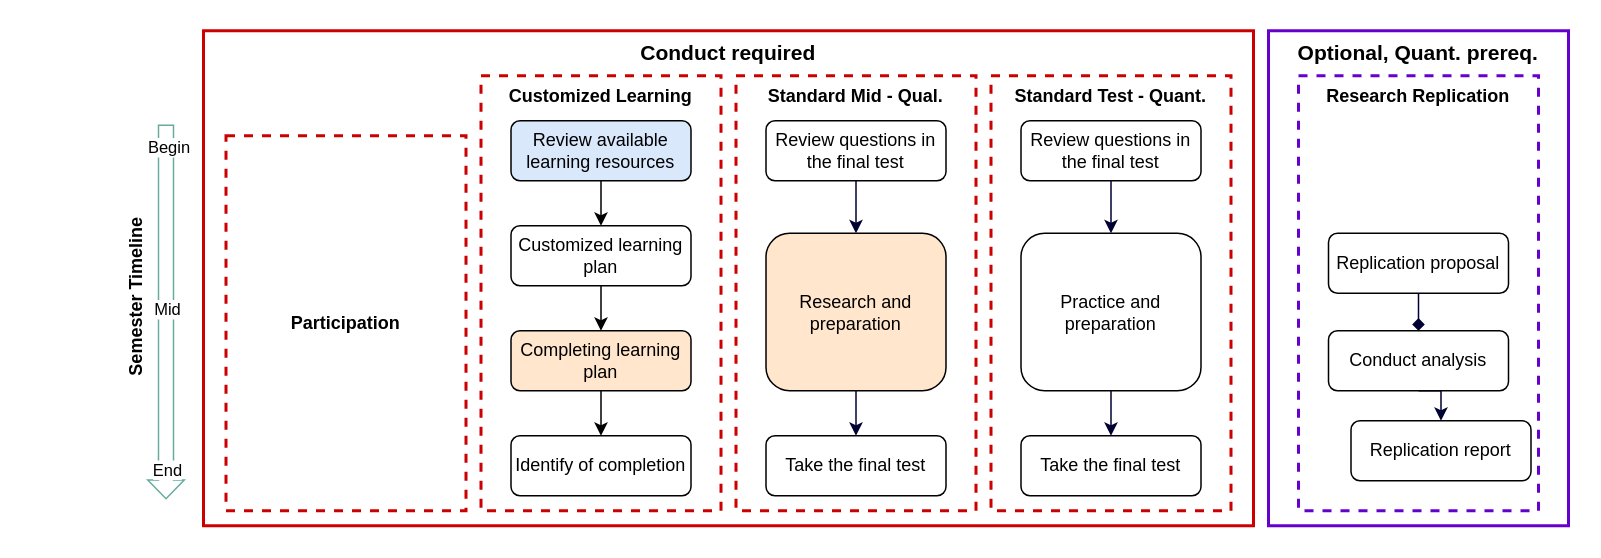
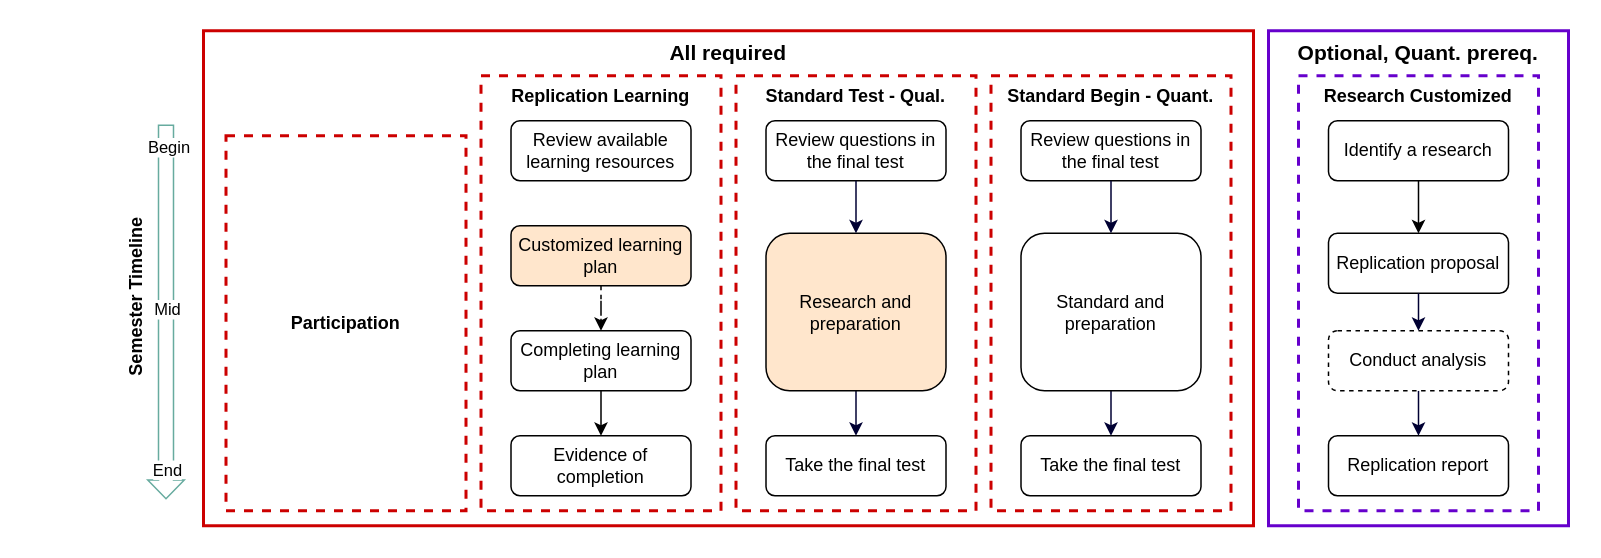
  <mxCell id="0" />
  <mxCell id="1" parent="0" />
  <mxCell id="2" value="" style="group" parent="1" vertex="1" connectable="0"><mxGeometry x="75" y="20" width="970" height="330" as="geometry" /></mxCell>
- <mxCell id="3" value="&lt;b&gt;&lt;font style=&quot;font-size: 14px&quot;&gt;Conduct required&lt;/font&gt;&lt;/b&gt;" style="rounded=0;whiteSpace=wrap;html=1;fillColor=none;verticalAlign=top;strokeColor=#CC0000;strokeWidth=2;align=center;" parent="2" vertex="1"><mxGeometry x="60" width="700" height="330" as="geometry" /></mxCell>
- <mxCell id="4" value="&lt;b&gt;Standard Mid - Qual.&lt;/b&gt;" style="rounded=0;whiteSpace=wrap;html=1;fillColor=none;dashed=1;verticalAlign=top;strokeColor=#CC0000;strokeWidth=2;" parent="2" vertex="1"><mxGeometry x="415" y="30" width="160" height="290" as="geometry" /></mxCell>
- <mxCell id="5" value="Review available learning resources" style="whiteSpace=wrap;html=1;rounded=1;fillColor=#dae8fc;" parent="2" vertex="1"><mxGeometry x="265" y="60" width="120" height="40" as="geometry" /></mxCell>
- <mxCell id="6" value="Customized learning plan" style="whiteSpace=wrap;html=1;rounded=1;" parent="2" vertex="1"><mxGeometry x="265" y="130" width="120" height="40" as="geometry" /></mxCell>
- <mxCell id="7" value="" style="edgeStyle=orthogonalEdgeStyle;rounded=0;orthogonalLoop=1;jettySize=auto;html=1;" parent="2" source="5" target="6" edge="1"><mxGeometry relative="1" as="geometry" /></mxCell>
- <mxCell id="8" value="Completing learning plan" style="whiteSpace=wrap;html=1;rounded=1;fillColor=#ffe6cc;" parent="2" vertex="1"><mxGeometry x="265" y="200" width="120" height="40" as="geometry" /></mxCell>
- <mxCell id="9" value="" style="edgeStyle=orthogonalEdgeStyle;rounded=0;orthogonalLoop=1;jettySize=auto;html=1;" parent="2" source="6" target="8" edge="1"><mxGeometry relative="1" as="geometry" /></mxCell>
- <mxCell id="10" value="Identify of completion" style="whiteSpace=wrap;html=1;rounded=1;" parent="2" vertex="1"><mxGeometry x="265" y="270" width="120" height="40" as="geometry" /></mxCell>
+ <mxCell id="3" value="&lt;b&gt;&lt;font style=&quot;font-size: 14px&quot;&gt;All required&lt;/font&gt;&lt;/b&gt;" style="rounded=0;whiteSpace=wrap;html=1;fillColor=none;verticalAlign=top;strokeColor=#CC0000;strokeWidth=2;align=center;" parent="2" vertex="1"><mxGeometry x="60" width="700" height="330" as="geometry" /></mxCell>
+ <mxCell id="4" value="&lt;b&gt;Standard Test - Qual.&lt;/b&gt;" style="rounded=0;whiteSpace=wrap;html=1;fillColor=none;dashed=1;verticalAlign=top;strokeColor=#CC0000;strokeWidth=2;" parent="2" vertex="1"><mxGeometry x="415" y="30" width="160" height="290" as="geometry" /></mxCell>
+ <mxCell id="5" value="Review available learning resources" style="whiteSpace=wrap;html=1;rounded=1;" parent="2" vertex="1"><mxGeometry x="265" y="60" width="120" height="40" as="geometry" /></mxCell>
+ <mxCell id="6" value="Customized learning plan" style="whiteSpace=wrap;html=1;rounded=1;fillColor=#ffe6cc;" parent="2" vertex="1"><mxGeometry x="265" y="130" width="120" height="40" as="geometry" /></mxCell>
+ <mxCell id="8" value="Completing learning plan" style="whiteSpace=wrap;html=1;rounded=1;" parent="2" vertex="1"><mxGeometry x="265" y="200" width="120" height="40" as="geometry" /></mxCell>
+ <mxCell id="9" value="" style="edgeStyle=orthogonalEdgeStyle;rounded=0;orthogonalLoop=1;jettySize=auto;html=1;dashed=1;" parent="2" source="6" target="8" edge="1"><mxGeometry relative="1" as="geometry" /></mxCell>
+ <mxCell id="10" value="Evidence of completion" style="whiteSpace=wrap;html=1;rounded=1;" parent="2" vertex="1"><mxGeometry x="265" y="270" width="120" height="40" as="geometry" /></mxCell>
  <mxCell id="11" value="" style="edgeStyle=orthogonalEdgeStyle;rounded=0;orthogonalLoop=1;jettySize=auto;html=1;" parent="2" source="8" target="10" edge="1"><mxGeometry relative="1" as="geometry" /></mxCell>
  <mxCell id="12" value="Review questions in the final test" style="whiteSpace=wrap;html=1;rounded=1;" parent="2" vertex="1"><mxGeometry x="435" y="60" width="120" height="40" as="geometry" /></mxCell>
- <mxCell id="13" value="&lt;b&gt;Customized Learning&lt;/b&gt;" style="rounded=0;whiteSpace=wrap;html=1;fillColor=none;dashed=1;verticalAlign=top;strokeColor=#CC0000;strokeWidth=2;" parent="2" vertex="1"><mxGeometry x="245" y="30" width="160" height="290" as="geometry" /></mxCell>
+ <mxCell id="13" value="&lt;b&gt;Replication Learning&lt;/b&gt;" style="rounded=0;whiteSpace=wrap;html=1;fillColor=none;dashed=1;verticalAlign=top;strokeColor=#CC0000;strokeWidth=2;" parent="2" vertex="1"><mxGeometry x="245" y="30" width="160" height="290" as="geometry" /></mxCell>
  <mxCell id="14" value="Take the final test" style="whiteSpace=wrap;html=1;rounded=1;" parent="2" vertex="1"><mxGeometry x="435" y="270" width="120" height="40" as="geometry" /></mxCell>
- <mxCell id="15" value="&lt;b&gt;Research Replication&lt;/b&gt;" style="rounded=0;whiteSpace=wrap;html=1;fillColor=none;dashed=1;verticalAlign=top;strokeColor=#6600CC;strokeWidth=2;" parent="2" vertex="1"><mxGeometry x="790" y="30" width="160" height="290" as="geometry" /></mxCell>
+ <mxCell id="15" value="&lt;b&gt;Research Customized&lt;/b&gt;" style="rounded=0;whiteSpace=wrap;html=1;fillColor=none;dashed=1;verticalAlign=top;strokeColor=#6600CC;strokeWidth=2;" parent="2" vertex="1"><mxGeometry x="790" y="30" width="160" height="290" as="geometry" /></mxCell>
+ <mxCell id="16" value="Identify a research" style="whiteSpace=wrap;html=1;rounded=1;" parent="2" vertex="1"><mxGeometry x="810" y="60" width="120" height="40" as="geometry" /></mxCell>
  <mxCell id="17" value="Replication proposal" style="whiteSpace=wrap;html=1;rounded=1;" parent="2" vertex="1"><mxGeometry x="810" y="135" width="120" height="40" as="geometry" /></mxCell>
- <mxCell id="19" value="Replication report" style="whiteSpace=wrap;html=1;rounded=1;" parent="2" vertex="1"><mxGeometry x="825" y="260" width="120" height="40" as="geometry" /></mxCell>
+ <mxCell id="18" style="edgeStyle=orthogonalEdgeStyle;rounded=0;orthogonalLoop=1;jettySize=auto;html=1;entryX=0.5;entryY=0;entryDx=0;entryDy=0;" parent="2" source="16" target="17" edge="1"><mxGeometry relative="1" as="geometry" /></mxCell>
+ <mxCell id="19" value="Replication report" style="whiteSpace=wrap;html=1;rounded=1;" parent="2" vertex="1"><mxGeometry x="810" y="270" width="120" height="40" as="geometry" /></mxCell>
  <mxCell id="20" value="&lt;b&gt;&lt;font style=&quot;font-size: 14px&quot;&gt;Optional, Quant. prereq.&lt;/font&gt;&lt;/b&gt;" style="rounded=0;whiteSpace=wrap;html=1;fillColor=none;verticalAlign=top;strokeColor=#6600CC;strokeWidth=2;" parent="2" vertex="1"><mxGeometry x="770" width="200" height="330" as="geometry" /></mxCell>
  <mxCell id="21" value="" style="shape=flexArrow;endArrow=classic;html=1;rounded=0;strokeColor=#67AB9F;endWidth=13.333;endSize=3.833;" parent="2" edge="1"><mxGeometry width="50" height="50" relative="1" as="geometry"><mxPoint x="35" y="62.5" as="sourcePoint" /><mxPoint x="35" y="312.5" as="targetPoint" /></mxGeometry></mxCell>
  <mxCell id="22" value="Begin" style="edgeLabel;html=1;align=center;verticalAlign=middle;resizable=0;points=[];" parent="21" vertex="1" connectable="0"><mxGeometry x="-0.102" y="1" relative="1" as="geometry"><mxPoint y="-97" as="offset" /></mxGeometry></mxCell>
  <mxCell id="23" value="Mid" style="edgeLabel;html=1;align=center;verticalAlign=middle;resizable=0;points=[];" parent="21" vertex="1" connectable="0"><mxGeometry x="-0.119" relative="1" as="geometry"><mxPoint y="13" as="offset" /></mxGeometry></mxCell>
  <mxCell id="24" value="End" style="edgeLabel;html=1;align=center;verticalAlign=middle;resizable=0;points=[];" parent="21" vertex="1" connectable="0"><mxGeometry x="0.84" relative="1" as="geometry"><mxPoint as="offset" /></mxGeometry></mxCell>
  <mxCell id="25" style="edgeStyle=orthogonalEdgeStyle;rounded=0;orthogonalLoop=1;jettySize=auto;html=1;exitX=0.5;exitY=1;exitDx=0;exitDy=0;entryX=0.5;entryY=0;entryDx=0;entryDy=0;strokeColor=#000033;" parent="2" source="26" target="14" edge="1"><mxGeometry relative="1" as="geometry" /></mxCell>
  <mxCell id="26" value="Research and preparation" style="whiteSpace=wrap;html=1;rounded=1;fillColor=#ffe6cc;" parent="2" vertex="1"><mxGeometry x="435" y="135" width="120" height="105" as="geometry" /></mxCell>
  <mxCell id="27" style="edgeStyle=orthogonalEdgeStyle;rounded=0;orthogonalLoop=1;jettySize=auto;html=1;entryX=0.5;entryY=0;entryDx=0;entryDy=0;strokeColor=#000033;" parent="2" source="12" target="26" edge="1"><mxGeometry relative="1" as="geometry" /></mxCell>
  <mxCell id="28" style="edgeStyle=orthogonalEdgeStyle;rounded=0;orthogonalLoop=1;jettySize=auto;html=1;exitX=0.5;exitY=1;exitDx=0;exitDy=0;entryX=0.5;entryY=0;entryDx=0;entryDy=0;strokeColor=#000033;" parent="2" source="29" target="19" edge="1"><mxGeometry relative="1" as="geometry" /></mxCell>
- <mxCell id="29" value="Conduct analysis" style="whiteSpace=wrap;html=1;rounded=1;" parent="2" vertex="1"><mxGeometry x="810" y="200" width="120" height="40" as="geometry" /></mxCell>
- <mxCell id="30" style="edgeStyle=orthogonalEdgeStyle;rounded=0;orthogonalLoop=1;jettySize=auto;html=1;exitX=0.5;exitY=1;exitDx=0;exitDy=0;entryX=0.5;entryY=0;entryDx=0;entryDy=0;strokeColor=#000033;endArrow=diamond;" parent="2" source="17" target="29" edge="1"><mxGeometry relative="1" as="geometry" /></mxCell>
+ <mxCell id="29" value="Conduct analysis" style="whiteSpace=wrap;html=1;rounded=1;dashed=1;" parent="2" vertex="1"><mxGeometry x="810" y="200" width="120" height="40" as="geometry" /></mxCell>
+ <mxCell id="30" style="edgeStyle=orthogonalEdgeStyle;rounded=0;orthogonalLoop=1;jettySize=auto;html=1;exitX=0.5;exitY=1;exitDx=0;exitDy=0;entryX=0.5;entryY=0;entryDx=0;entryDy=0;strokeColor=#000033;" parent="2" source="17" target="29" edge="1"><mxGeometry relative="1" as="geometry" /></mxCell>
  <mxCell id="31" value="&lt;b&gt;Semester Timeline&lt;/b&gt;" style="text;html=1;strokeColor=none;fillColor=none;align=center;verticalAlign=middle;whiteSpace=wrap;rounded=0;dashed=1;rotation=-90;" parent="2" vertex="1"><mxGeometry x="-55" y="162.5" width="140" height="30" as="geometry" /></mxCell>
  <mxCell id="32" value="&lt;b&gt;Participation&lt;/b&gt;" style="rounded=0;whiteSpace=wrap;html=1;fillColor=none;dashed=1;verticalAlign=middle;strokeColor=#CC0000;strokeWidth=2;" parent="2" vertex="1"><mxGeometry x="75" y="70" width="160" height="250" as="geometry" /></mxCell>
  <mxCell id="33" value="" style="group" parent="2" vertex="1" connectable="0"><mxGeometry x="585" y="30" width="160" height="290" as="geometry" /></mxCell>
- <mxCell id="34" value="&lt;b&gt;Standard Test - Quant.&lt;/b&gt;" style="rounded=0;whiteSpace=wrap;html=1;fillColor=none;dashed=1;verticalAlign=top;strokeColor=#CC0000;strokeWidth=2;" parent="33" vertex="1"><mxGeometry width="160" height="290" as="geometry" /></mxCell>
+ <mxCell id="34" value="&lt;b&gt;Standard Begin - Quant.&lt;/b&gt;" style="rounded=0;whiteSpace=wrap;html=1;fillColor=none;dashed=1;verticalAlign=top;strokeColor=#CC0000;strokeWidth=2;" parent="33" vertex="1"><mxGeometry width="160" height="290" as="geometry" /></mxCell>
  <mxCell id="35" value="Review questions in the final test" style="whiteSpace=wrap;html=1;rounded=1;" parent="33" vertex="1"><mxGeometry x="20" y="30" width="120" height="40" as="geometry" /></mxCell>
  <mxCell id="36" value="Take the final test" style="whiteSpace=wrap;html=1;rounded=1;" parent="33" vertex="1"><mxGeometry x="20" y="240" width="120" height="40" as="geometry" /></mxCell>
  <mxCell id="37" style="edgeStyle=orthogonalEdgeStyle;rounded=0;orthogonalLoop=1;jettySize=auto;html=1;exitX=0.5;exitY=1;exitDx=0;exitDy=0;entryX=0.5;entryY=0;entryDx=0;entryDy=0;strokeColor=#000033;" parent="33" source="38" target="36" edge="1"><mxGeometry relative="1" as="geometry" /></mxCell>
- <mxCell id="38" value="Practice and preparation" style="whiteSpace=wrap;html=1;rounded=1;" parent="33" vertex="1"><mxGeometry x="20" y="105" width="120" height="105" as="geometry" /></mxCell>
+ <mxCell id="38" value="Standard and preparation" style="whiteSpace=wrap;html=1;rounded=1;" parent="33" vertex="1"><mxGeometry x="20" y="105" width="120" height="105" as="geometry" /></mxCell>
  <mxCell id="39" style="edgeStyle=orthogonalEdgeStyle;rounded=0;orthogonalLoop=1;jettySize=auto;html=1;entryX=0.5;entryY=0;entryDx=0;entryDy=0;strokeColor=#000033;" parent="33" source="35" target="38" edge="1"><mxGeometry relative="1" as="geometry" /></mxCell>
